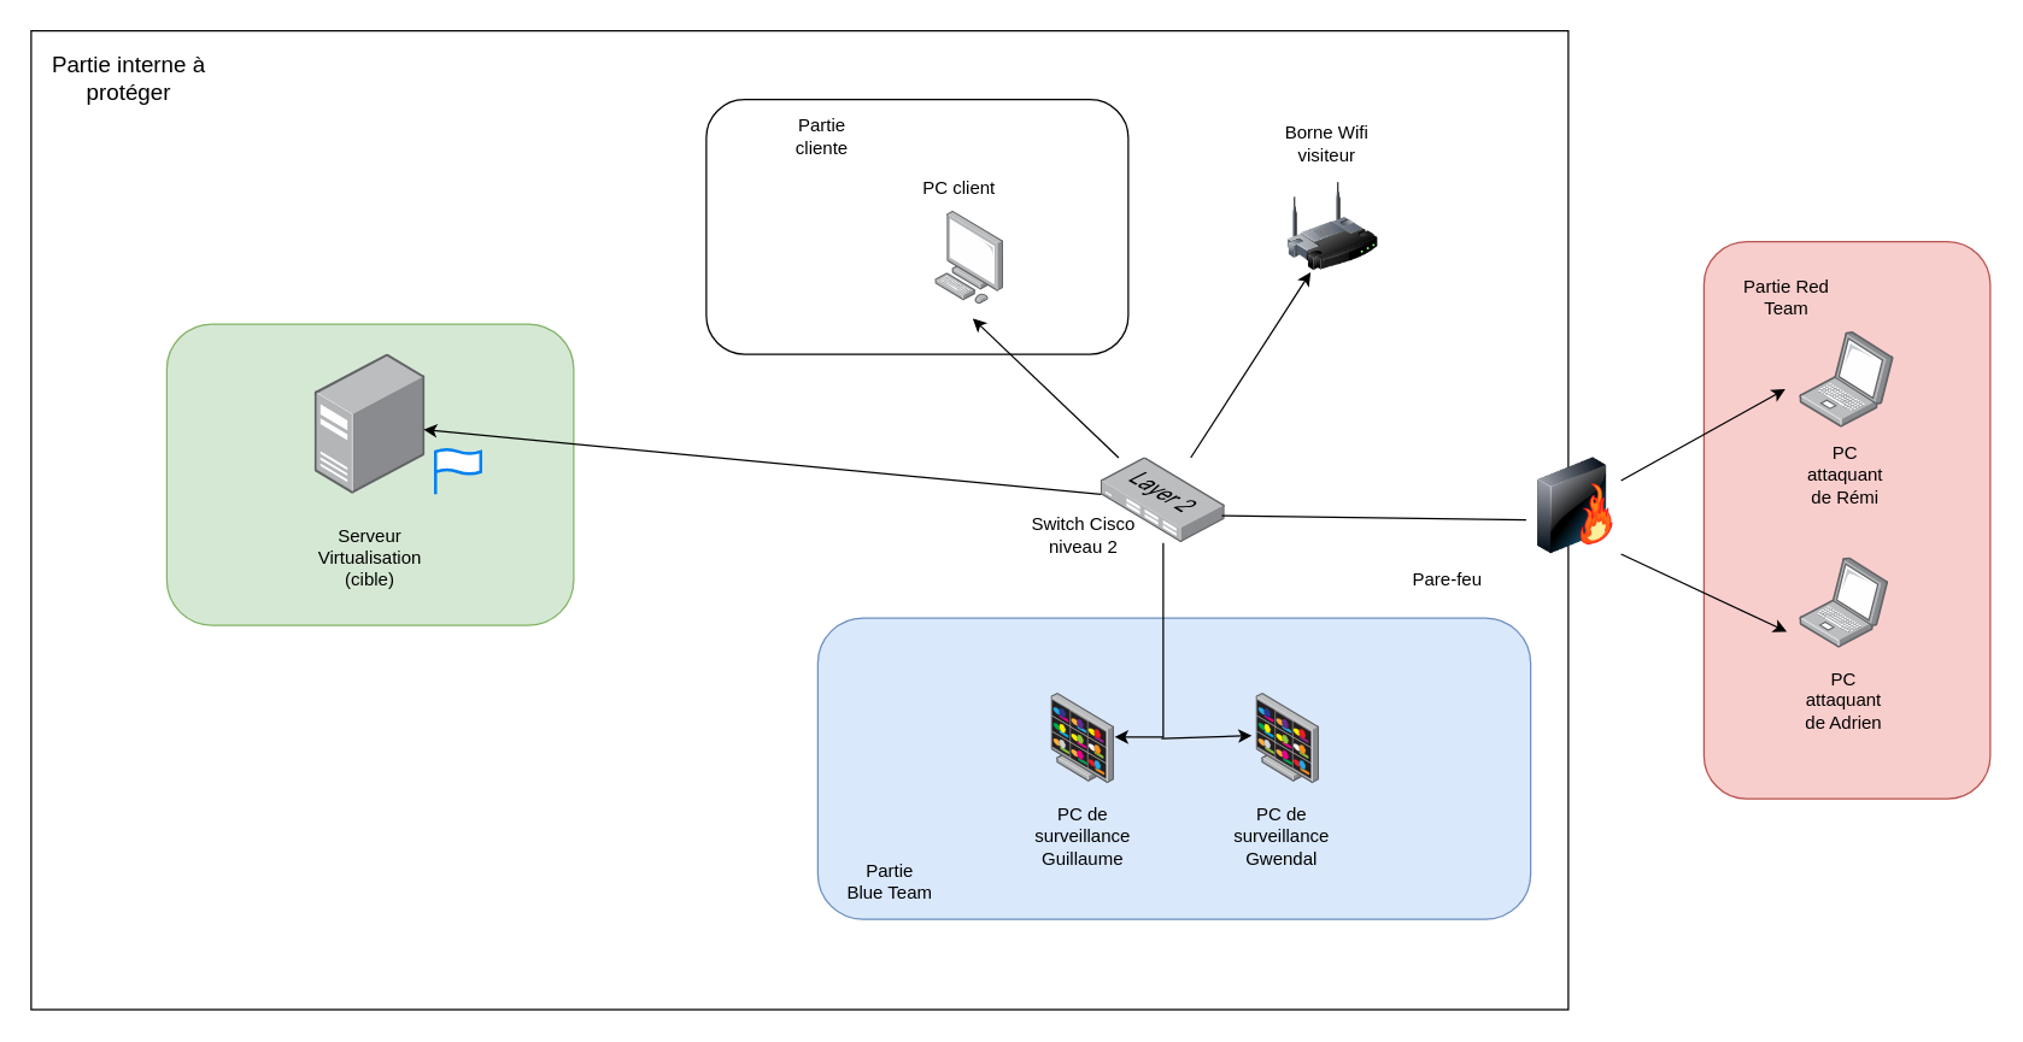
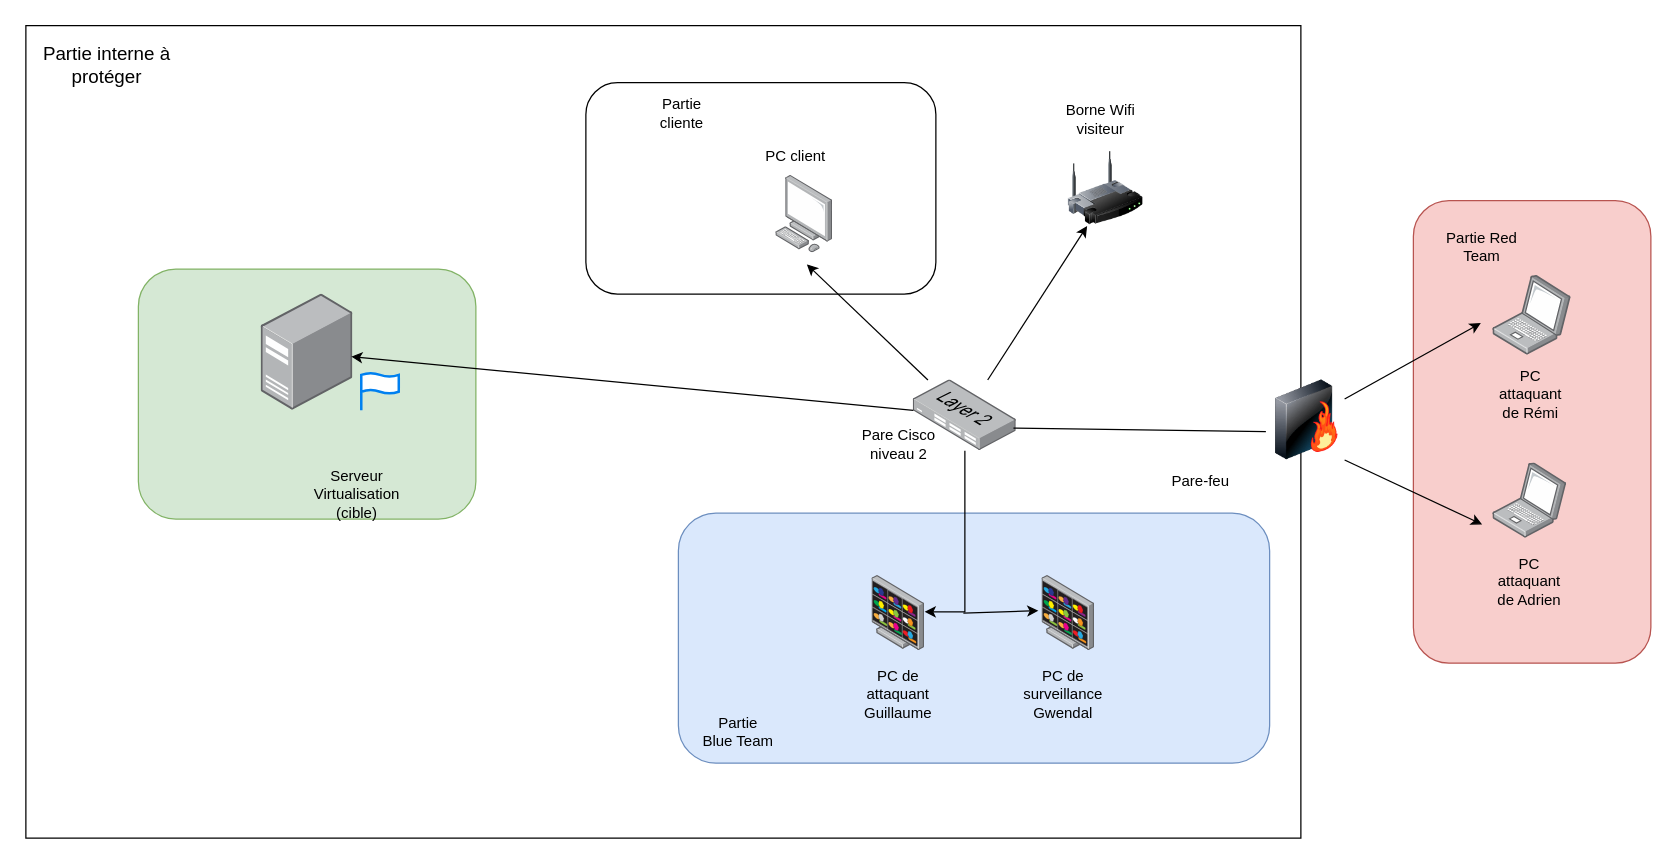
  <mxCell id="0" />
  <mxCell id="1" parent="0" />
  <mxCell id="2" value="" style="rounded=0;whiteSpace=wrap;html=1;" vertex="1" parent="1"><mxGeometry x="20" y="20" width="1020" height="650" as="geometry" /></mxCell>
  <mxCell id="3" value="" style="rounded=1;whiteSpace=wrap;html=1;fillColor=#f8cecc;strokeColor=#b85450;" vertex="1" parent="1"><mxGeometry x="1130" y="160" width="190" height="370" as="geometry" /></mxCell>
  <mxCell id="4" value="" style="rounded=1;whiteSpace=wrap;html=1;fillColor=#d5e8d4;strokeColor=#82b366;" vertex="1" parent="1"><mxGeometry x="110" y="214.75" width="270" height="200" as="geometry" /></mxCell>
  <mxCell id="5" value="" style="rounded=1;whiteSpace=wrap;html=1;fillColor=#dae8fc;strokeColor=#6c8ebf;" vertex="1" parent="1"><mxGeometry x="542.01" y="410" width="473" height="200" as="geometry" /></mxCell>
  <mxCell id="6" value="" style="rounded=1;whiteSpace=wrap;html=1;" vertex="1" parent="1"><mxGeometry x="468" y="65.65" width="280" height="169.1" as="geometry" /></mxCell>
  <mxCell id="7" style="rounded=0;orthogonalLoop=1;jettySize=auto;html=1;entryX=0.25;entryY=1;entryDx=0;entryDy=0;" edge="1" parent="1" source="8" target="34"><mxGeometry relative="1" as="geometry" /></mxCell>
  <mxCell id="8" value="" style="image;points=[];aspect=fixed;html=1;align=center;shadow=0;dashed=0;image=img/lib/allied_telesis/switch/Switch_24_port_L2.svg;" vertex="1" parent="1"><mxGeometry x="730" y="303.5" width="82.42" height="56.5" as="geometry" /></mxCell>
  <mxCell id="9" value="" style="image;points=[];aspect=fixed;html=1;align=center;shadow=0;dashed=0;image=img/lib/allied_telesis/computer_and_terminals/Personal_Computer.svg;" vertex="1" parent="1"><mxGeometry x="620" y="140" width="45.6" height="61.8" as="geometry" /></mxCell>
  <mxCell id="10" value="" style="image;points=[];aspect=fixed;html=1;align=center;shadow=0;dashed=0;image=img/lib/allied_telesis/computer_and_terminals/Server_Desktop.svg;" vertex="1" parent="1"><mxGeometry x="208.32" y="234.75" width="73.37" height="93" as="geometry" /></mxCell>
  <mxCell id="11" value="" style="image;points=[];aspect=fixed;html=1;align=center;shadow=0;dashed=0;image=img/lib/allied_telesis/security/DVS_Surveillance_Monitor.svg;" vertex="1" parent="1"><mxGeometry x="697" y="460" width="42" height="60" as="geometry" /></mxCell>
  <mxCell id="12" value="" style="image;points=[];aspect=fixed;html=1;align=center;shadow=0;dashed=0;image=img/lib/allied_telesis/security/DVS_Surveillance_Monitor.svg;" vertex="1" parent="1"><mxGeometry x="833" y="460" width="42" height="60" as="geometry" /></mxCell>
  <mxCell id="13" style="rounded=0;orthogonalLoop=1;jettySize=auto;html=1;entryX=-0.154;entryY=0.597;entryDx=0;entryDy=0;entryPerimeter=0;" edge="1" parent="1" source="14" target="21"><mxGeometry relative="1" as="geometry"><mxPoint x="1090" y="230" as="targetPoint" /></mxGeometry></mxCell>
  <mxCell id="14" value="" style="image;html=1;image=img/lib/clip_art/networking/Firewall-page1_128x128.png" vertex="1" parent="1"><mxGeometry x="1015.01" y="303.5" width="60" height="64" as="geometry" /></mxCell>
- <mxCell id="15" value="&lt;div&gt;PC de surveillance&lt;/div&gt;&lt;div&gt;Guillaume&lt;br&gt;&lt;/div&gt;" style="text;html=1;align=center;verticalAlign=middle;whiteSpace=wrap;rounded=0;" vertex="1" parent="1"><mxGeometry x="688" y="540" width="60" height="30" as="geometry" /></mxCell>
+ <mxCell id="15" value="&lt;div&gt;PC de attaquant&lt;/div&gt;&lt;div&gt;Guillaume&lt;br&gt;&lt;/div&gt;" style="text;html=1;align=center;verticalAlign=middle;whiteSpace=wrap;rounded=0;" vertex="1" parent="1"><mxGeometry x="688" y="540" width="60" height="30" as="geometry" /></mxCell>
  <mxCell id="16" value="&lt;div&gt;PC de surveillance&lt;/div&gt;&lt;div&gt;Gwendal&lt;br&gt;&lt;/div&gt;" style="text;html=1;align=center;verticalAlign=middle;whiteSpace=wrap;rounded=0;" vertex="1" parent="1"><mxGeometry x="820" y="540" width="60" height="30" as="geometry" /></mxCell>
  <mxCell id="17" value="Partie Blue Team" style="text;html=1;align=center;verticalAlign=middle;whiteSpace=wrap;rounded=0;" vertex="1" parent="1"><mxGeometry x="560" y="570" width="60" height="30" as="geometry" /></mxCell>
  <mxCell id="18" value="PC client" style="text;html=1;align=center;verticalAlign=middle;whiteSpace=wrap;rounded=0;" vertex="1" parent="1"><mxGeometry x="605.6" y="110" width="60" height="30" as="geometry" /></mxCell>
  <mxCell id="19" value="Partie cliente" style="text;html=1;align=center;verticalAlign=middle;whiteSpace=wrap;rounded=0;" vertex="1" parent="1"><mxGeometry x="515" y="75" width="60" height="30" as="geometry" /></mxCell>
- <mxCell id="20" value="&lt;div&gt;Serveur&lt;/div&gt;&lt;div&gt;Virtualisation (cible)&lt;br&gt;&lt;/div&gt;" style="text;html=1;align=center;verticalAlign=middle;whiteSpace=wrap;rounded=0;" vertex="1" parent="1"><mxGeometry x="215" y="354.75" width="60" height="30" as="geometry" /></mxCell>
+ <mxCell id="20" value="&lt;div&gt;Serveur&lt;/div&gt;&lt;div&gt;Virtualisation (cible)&lt;br&gt;&lt;/div&gt;" style="text;html=1;align=center;verticalAlign=middle;whiteSpace=wrap;rounded=0;" vertex="1" parent="1"><mxGeometry x="255" y="379.75" width="60" height="30" as="geometry" /></mxCell>
  <mxCell id="21" value="" style="image;points=[];aspect=fixed;html=1;align=center;shadow=0;dashed=0;image=img/lib/allied_telesis/computer_and_terminals/Laptop.svg;" vertex="1" parent="1"><mxGeometry x="1193.65" y="220" width="62.7" height="63.6" as="geometry" /></mxCell>
  <mxCell id="22" value="" style="image;points=[];aspect=fixed;html=1;align=center;shadow=0;dashed=0;image=img/lib/allied_telesis/computer_and_terminals/Laptop.svg;" vertex="1" parent="1"><mxGeometry x="1193.65" y="370" width="59.15" height="60" as="geometry" /></mxCell>
  <mxCell id="23" value="" style="html=1;verticalLabelPosition=bottom;align=center;labelBackgroundColor=#ffffff;verticalAlign=top;strokeWidth=2;strokeColor=#0080F0;shadow=0;dashed=0;shape=mxgraph.ios7.icons.flag;" vertex="1" parent="1"><mxGeometry x="288.32" y="297.75" width="30" height="30" as="geometry" /></mxCell>
- <mxCell id="24" value="Switch Cisco niveau 2" style="text;html=1;align=center;verticalAlign=middle;whiteSpace=wrap;rounded=0;" vertex="1" parent="1"><mxGeometry x="677.5" y="340" width="81" height="30" as="geometry" /></mxCell>
+ <mxCell id="24" value="Pare Cisco niveau 2" style="text;html=1;align=center;verticalAlign=middle;whiteSpace=wrap;rounded=0;" vertex="1" parent="1"><mxGeometry x="677.5" y="340" width="81" height="30" as="geometry" /></mxCell>
  <mxCell id="25" value="Pare-feu" style="text;html=1;align=center;verticalAlign=middle;whiteSpace=wrap;rounded=0;" vertex="1" parent="1"><mxGeometry x="930" y="370" width="60" height="30" as="geometry" /></mxCell>
  <mxCell id="26" value="Partie Red Team" style="text;html=1;align=center;verticalAlign=middle;whiteSpace=wrap;rounded=0;" vertex="1" parent="1"><mxGeometry x="1155" y="181.8" width="60" height="30" as="geometry" /></mxCell>
  <mxCell id="27" value="PC attaquant de Rémi" style="text;html=1;align=center;verticalAlign=middle;whiteSpace=wrap;rounded=0;" vertex="1" parent="1"><mxGeometry x="1193.65" y="299.75" width="60" height="30" as="geometry" /></mxCell>
  <mxCell id="28" value="PC attaquant de Adrien" style="text;html=1;align=center;verticalAlign=middle;whiteSpace=wrap;rounded=0;" vertex="1" parent="1"><mxGeometry x="1192.8" y="450" width="60" height="30" as="geometry" /></mxCell>
  <mxCell id="29" style="rounded=0;orthogonalLoop=1;jettySize=auto;html=1;entryX=0.981;entryY=0.538;entryDx=0;entryDy=0;entryPerimeter=0;" edge="1" parent="1" source="8" target="10"><mxGeometry relative="1" as="geometry" /></mxCell>
  <mxCell id="30" style="rounded=0;orthogonalLoop=1;jettySize=auto;html=1;entryX=0.544;entryY=1.149;entryDx=0;entryDy=0;entryPerimeter=0;strokeColor=default;" edge="1" parent="1" source="8" target="9"><mxGeometry relative="1" as="geometry" /></mxCell>
  <mxCell id="31" style="edgeStyle=orthogonalEdgeStyle;rounded=0;orthogonalLoop=1;jettySize=auto;html=1;entryX=1;entryY=0.483;entryDx=0;entryDy=0;entryPerimeter=0;" edge="1" parent="1" source="8" target="11"><mxGeometry relative="1" as="geometry"><Array as="points"><mxPoint x="771" y="489" /></Array></mxGeometry></mxCell>
  <mxCell id="32" value="" style="endArrow=classic;html=1;rounded=0;entryX=-0.071;entryY=0.467;entryDx=0;entryDy=0;entryPerimeter=0;" edge="1" parent="1" target="12"><mxGeometry width="50" height="50" relative="1" as="geometry"><mxPoint x="770" y="490" as="sourcePoint" /><mxPoint x="820" y="440" as="targetPoint" /></mxGeometry></mxCell>
  <mxCell id="33" value="" style="endArrow=none;html=1;rounded=0;entryX=-0.05;entryY=0.645;entryDx=0;entryDy=0;entryPerimeter=0;exitX=0.971;exitY=0.681;exitDx=0;exitDy=0;exitPerimeter=0;" edge="1" parent="1" source="8" target="14"><mxGeometry width="50" height="50" relative="1" as="geometry"><mxPoint x="825" y="349.75" as="sourcePoint" /><mxPoint x="875" y="299.75" as="targetPoint" /></mxGeometry></mxCell>
  <mxCell id="34" value="" style="image;html=1;image=img/lib/clip_art/networking/Wireless_Router_128x128.png" vertex="1" parent="1"><mxGeometry x="854" y="120.1" width="60" height="60.2" as="geometry" /></mxCell>
  <mxCell id="35" value="Borne Wifi visiteur" style="text;html=1;align=center;verticalAlign=middle;whiteSpace=wrap;rounded=0;" vertex="1" parent="1"><mxGeometry x="850" y="80" width="60" height="30" as="geometry" /></mxCell>
  <mxCell id="36" value="&lt;font style=&quot;font-size: 15px;&quot;&gt;Partie interne à protéger&lt;br&gt;&lt;/font&gt;" style="text;html=1;align=center;verticalAlign=middle;whiteSpace=wrap;rounded=0;" vertex="1" parent="1"><mxGeometry x="30" y="35.65" width="110" height="30" as="geometry" /></mxCell>
  <mxCell id="37" style="rounded=0;orthogonalLoop=1;jettySize=auto;html=1;exitX=1;exitY=1;exitDx=0;exitDy=0;entryX=-0.146;entryY=0.817;entryDx=0;entryDy=0;entryPerimeter=0;" edge="1" parent="1" source="14" target="22"><mxGeometry relative="1" as="geometry" /></mxCell>
